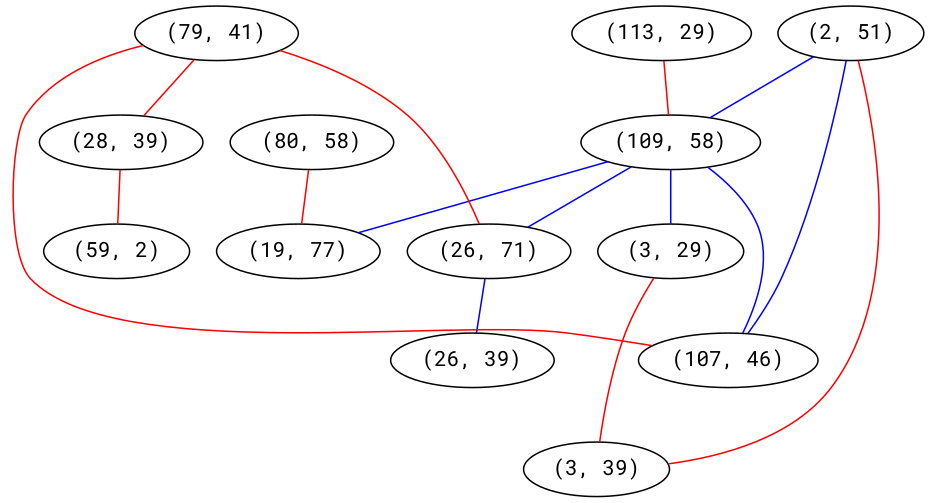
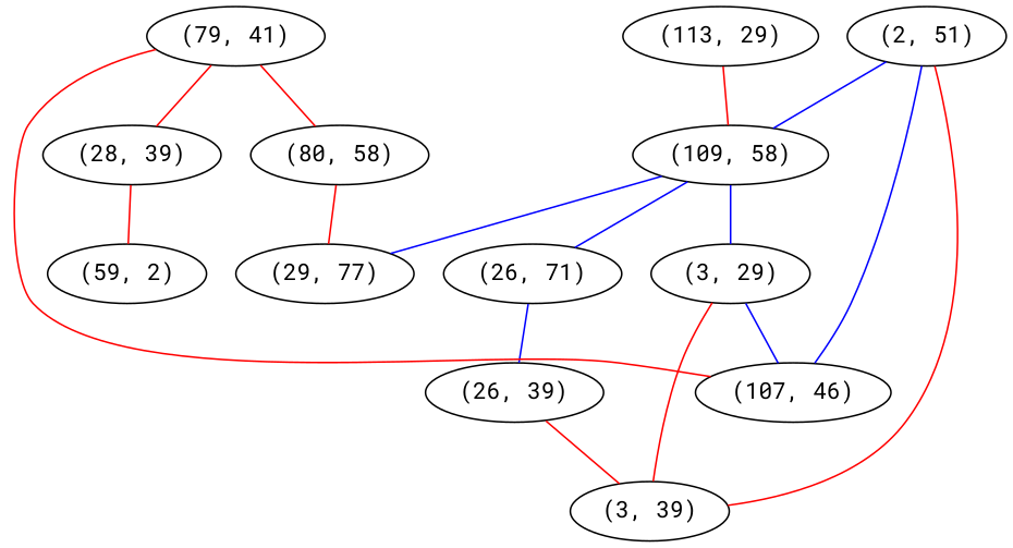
  graph {
    fontname="Roboto Mono"
    node [fontname="Roboto Mono"]
    edge [color=red fontname="Roboto Mono" weight=1]
    "(3, 29)"
    "(3, 39)"
    "(2, 51)"
    "(109, 58)"
    "(107, 46)"
    "(26, 71)"
-   "(29, 77)" [label="(19, 77)"]
+   "(29, 77)"
    "(113, 29)"
    "(79, 41)"
    "(80, 58)"
    "(28, 39)"
    "(59, 2)"
    "(26, 39)"
    "(3, 29)" -- "(3, 39)"
    "(2, 51)" -- "(3, 39)"
    "(2, 51)" -- "(109, 58)" [color=blue weight=3]
    "(2, 51)" -- "(107, 46)" [color=blue weight=3]
    "(109, 58)" -- "(3, 29)" [color=blue weight=3]
-   "(109, 58)" -- "(107, 46)" [color=blue weight=3]
+   "(3, 29)" -- "(107, 46)" [color=blue weight=3]
    "(109, 58)" -- "(26, 71)" [color=blue weight=3]
    "(109, 58)" -- "(29, 77)" [color=blue weight=3]
    "(26, 71)" -- "(26, 39)" [color=blue]
    "(113, 29)" -- "(109, 58)"
    "(79, 41)" -- "(107, 46)"
-   "(79, 41)" -- "(26, 71)"
+   "(79, 41)" -- "(80, 58)"
    "(79, 41)" -- "(28, 39)"
    "(80, 58)" -- "(29, 77)"
    "(28, 39)" -- "(59, 2)"
+   "(26, 39)" -- "(3, 39)"
  }
